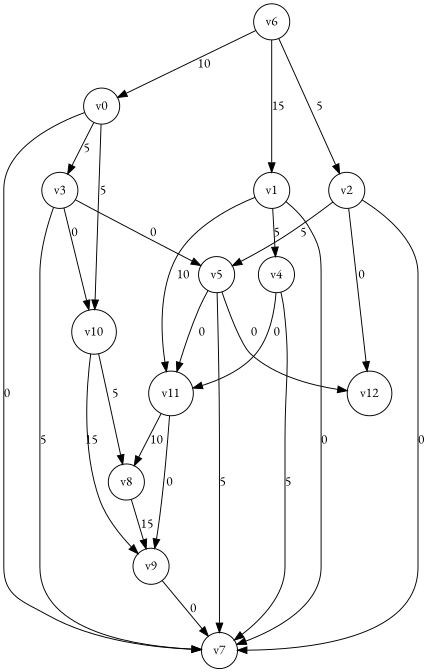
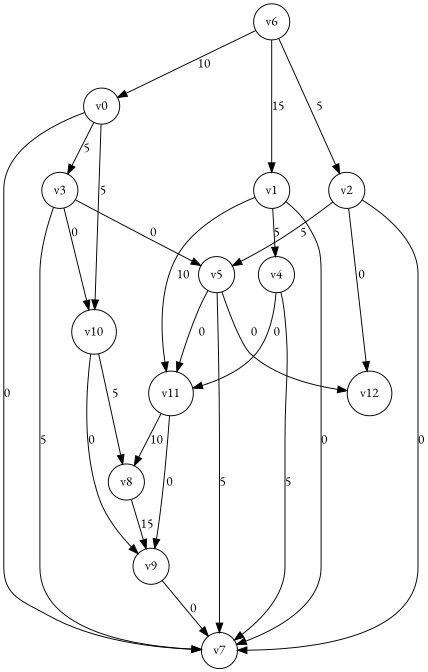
  digraph {
    fontname="EB Garamond"
    node [fontname="EB Garamond" shape=circle]
    edge [fontname="EB Garamond"]
    n1 [label=v0]
    n2 [label=v3]
    n3 [label=v7]
    n4 [label=v10]
    n5 [label=v5]
    n6 [label=v8]
    n7 [label=v9]
    n8 [label=v1]
    n9 [label=v4]
    n10 [label=v11]
    n11 [label=v2]
    n12 [label=v12]
    n13 [label=v6]
    n1 -> n2 [label=5]
    n1 -> n3 [label=0]
    n1 -> n4 [label=5]
    n2 -> n3 [label=5]
    n2 -> n4 [label=0]
    n2 -> n5 [label=0]
    n4 -> n6 [label=5]
-   n4 -> n7 [label=15]
+   n4 -> n7 [label=0]
    n5 -> n3 [label=5]
    n5 -> n10 [label=0]
    n5 -> n12 [label=0]
    n6 -> n7 [label=15]
    n7 -> n3 [label=0]
    n8 -> n3 [label=0]
    n8 -> n9 [label=5]
    n8 -> n10 [label=10]
    n9 -> n3 [label=5]
    n9 -> n10 [label=0]
    n10 -> n6 [label=10]
    n10 -> n7 [label=0]
    n11 -> n3 [label=0]
    n11 -> n5 [label=5]
    n11 -> n12 [label=0]
    n13 -> n1 [label=10]
    n13 -> n8 [label=15]
    n13 -> n11 [label=5]
  }
